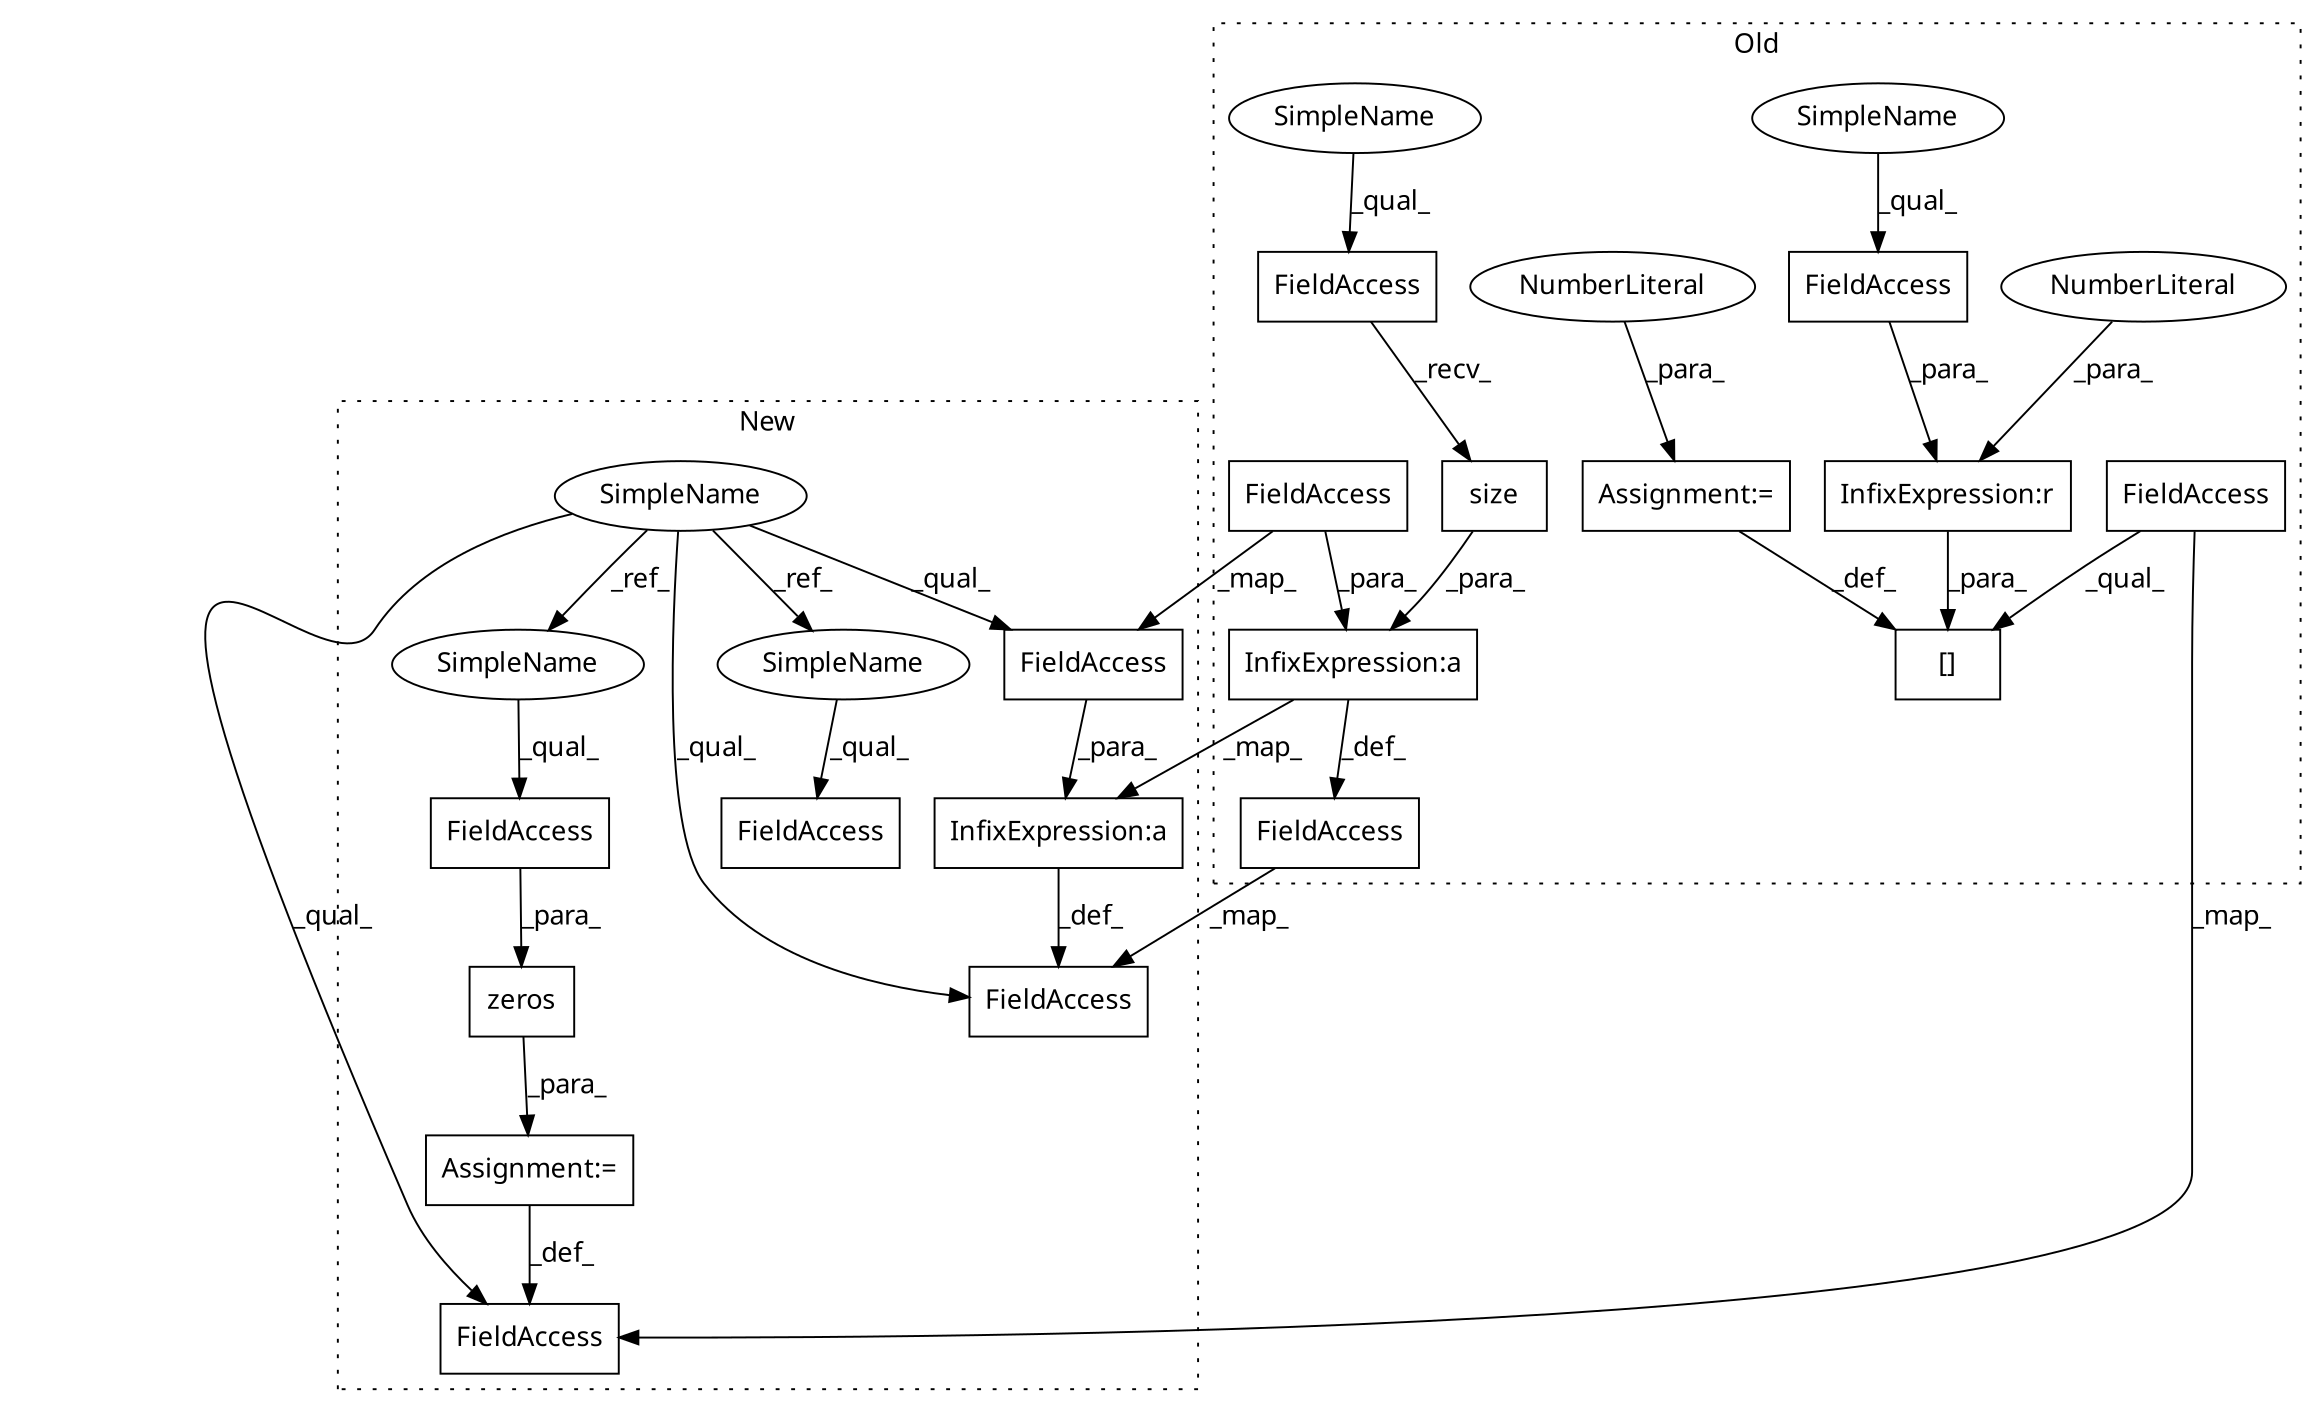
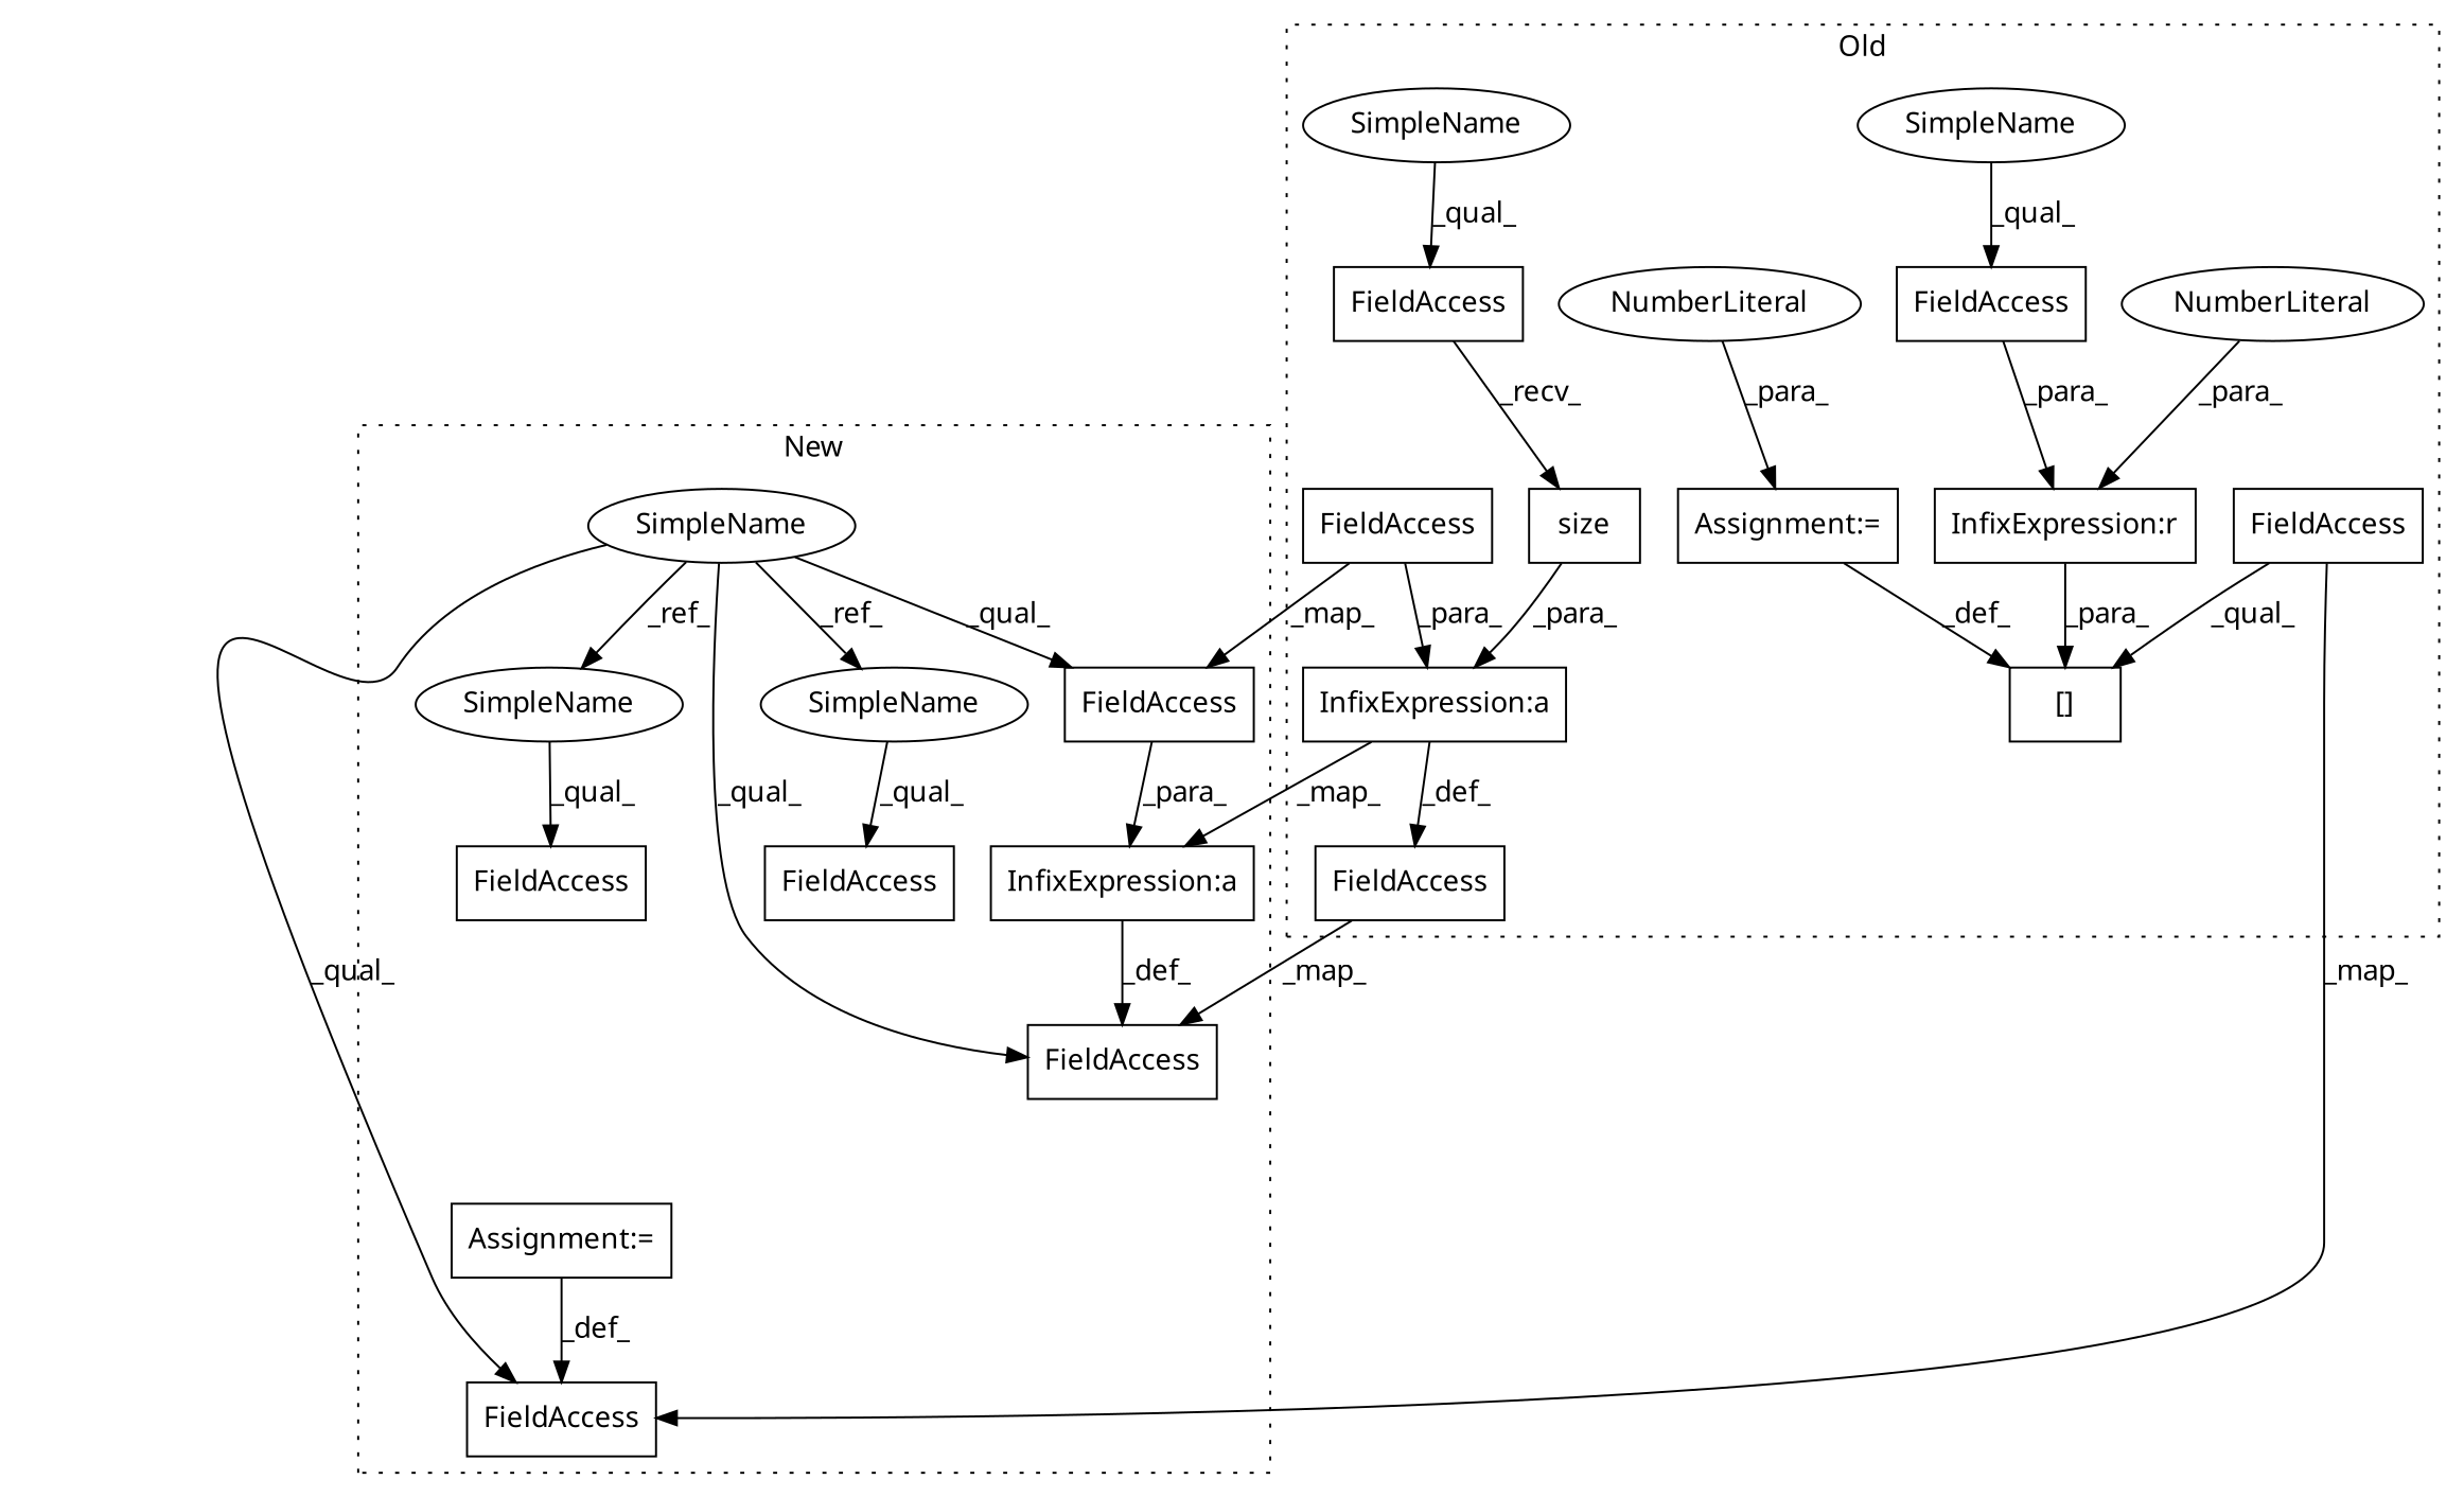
  digraph {
    fontname="Noto Sans"
    node [a=22 l=4 s=2746 shape=box fontname="Noto Sans"]
    edge [fontname="Noto Sans"]
    n1 [a=32 l=6 label=size s=2753]
    n2 [l=6 label=FieldAccess]
    n3 [l=17 label=FieldAccess s=2798]
    n4 [a=27 label="InfixExpression:r" s=2815]
    n5 [a=34 l=1 label=NumberLiteral s=2819 shape=ellipse]
    n6 [a=2 l="18,1" label="[]" s="2779,2821"]
    n7 [a=7 l=1 label="Assignment:=" s=2822]
    n8 [a=34 l=1 label=NumberLiteral s=2823 shape=ellipse]
    n9 [l=17 label=FieldAccess s=2779]
    n10 [l=6 label=FieldAccess s=2726]
    n11 [a=27 l=3 label="InfixExpression:a" s=2760]
    n12 [l=9 label=FieldAccess s=2763]
    n13 [a=42 label=SimpleName shape=ellipse]
    n14 [a=42 label=SimpleName s=2798 shape=ellipse]
-   n15 [a=32 l="6,1" label=zeros s="2832,2848"]
    n16 [a=7 l=1 label="Assignment:=" s=2825]
    n17 [l=10 label=FieldAccess s=2838]
    n18 [a=42 label=SimpleName s=2711 shape=ellipse]
    n19 [l=10 label=FieldAccess s=2790]
    n20 [l=17 label=FieldAccess s=2808]
    n21 [l=6 label=FieldAccess s=2759]
    n22 [a=27 l=3 label="InfixExpression:a" s=2776]
    n23 [l=9 label=FieldAccess s=2767]
    n24 [a=42 label=SimpleName s=2838 shape=ellipse]
    n25 [a=42 label=SimpleName s=2790 shape=ellipse]
    subgraph cluster_1 {
      label=Old
      style=dotted
      n1
      n2
      n3
      n4
      n5
      n6
      n7
      n8
      n9
      n10
      n11
      n12
      n13
      n14
    }
    subgraph cluster_2 {
      label=New
      style=dotted
-     n15
      n16
      n17
      n18
      n19
      n20
      n21
      n22
      n23
      n24
      n25
    }
    n1 -> n11 [label=_para_]
    n2 -> n1 [label=_recv_]
    n3 -> n4 [label=_para_]
    n4 -> n6 [label=_para_]
    n5 -> n4 [label=_para_]
    n7 -> n6 [label=_def_]
    n8 -> n7 [label=_para_]
    n9 -> n6 [label=_qual_]
    n9 -> n20 [label=_map_]
    n10 -> n21 [label=_map_]
    n11 -> n10 [label=_def_]
    n11 -> n22 [label=_map_]
    n12 -> n11 [label=_para_]
    n12 -> n23 [label=_map_]
    n13 -> n2 [label=_qual_]
    n14 -> n3 [label=_qual_]
-   n15 -> n16 [label=_para_]
    n16 -> n20 [label=_def_]
-   n17 -> n15 [label=_para_]
    n18 -> n20 [label=_qual_]
    n18 -> n21 [label=_qual_]
    n18 -> n23 [label=_qual_]
    n18 -> n24 [label=_ref_]
    n18 -> n25 [label=_ref_]
    n22 -> n21 [label=_def_]
    n23 -> n22 [label=_para_]
    n24 -> n17 [label=_qual_]
    n25 -> n19 [label=_qual_]
  }
